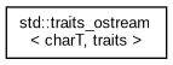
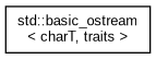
  digraph {
    rankdir=LR
    fontname="Liberation Sans"
-   n1 [color=black fillcolor=white fontname="Liberation Sans" fontsize=10 height=0.2 label="std::traits_ostream\l\< charT, traits \>" shape=record style=filled width=0.4]
+   n1 [color=black fillcolor=white fontname="Liberation Sans" fontsize=10 height=0.2 label="std::basic_ostream\l\< charT, traits \>" shape=record style=filled width=0.4]
  }
